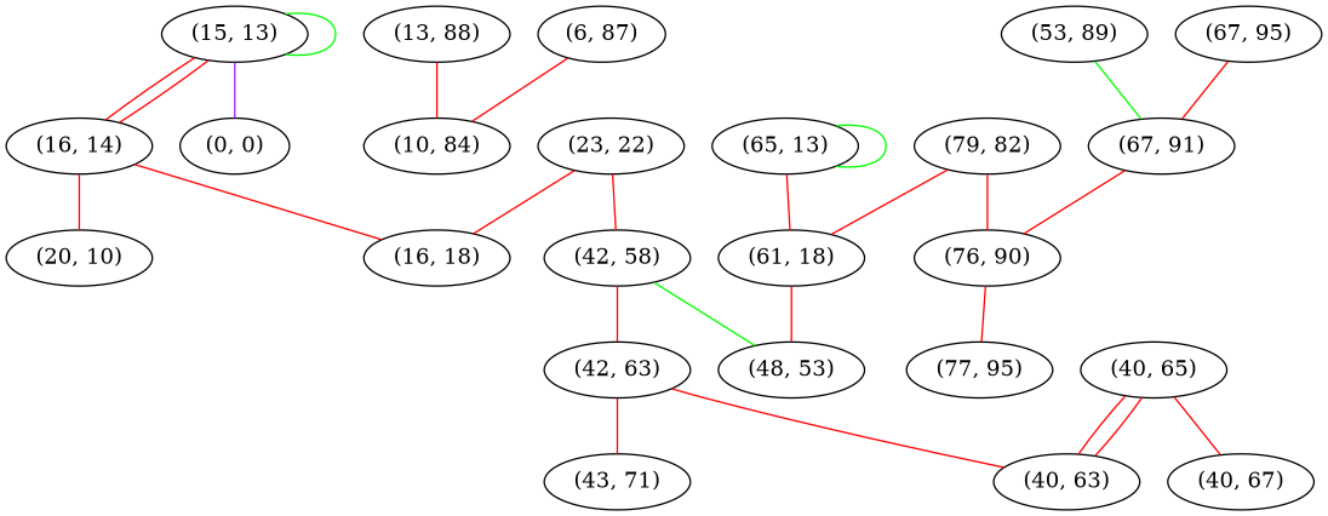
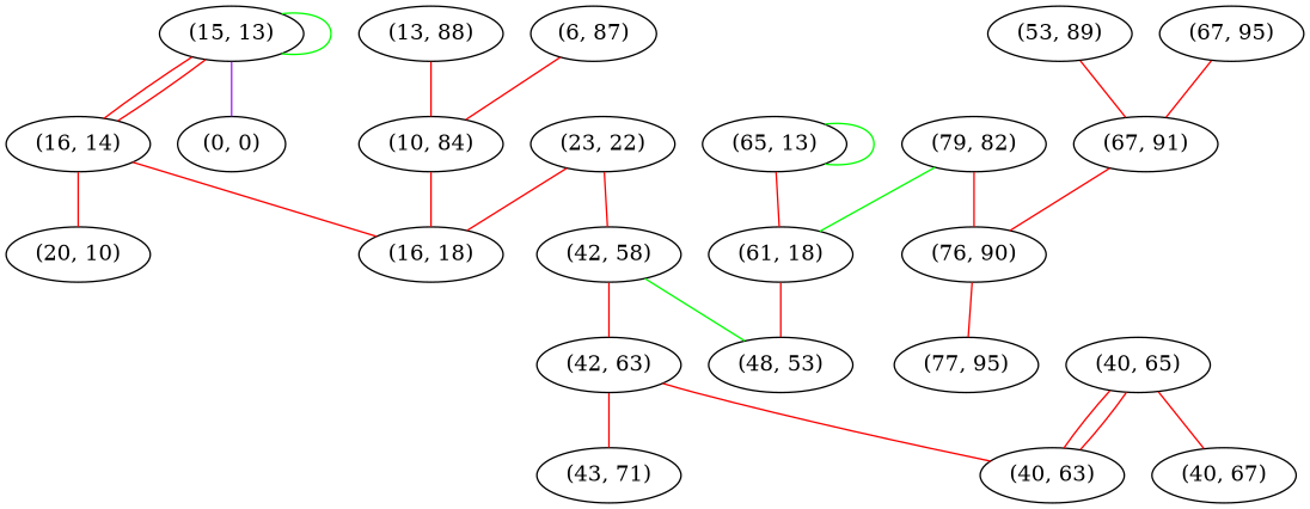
  graph {
    edge [color=red weight=1]
    "(15, 13)"
    "(16, 14)"
    "(0, 0)"
    "(16, 18)"
    "(20, 10)"
    "(13, 88)"
    "(10, 84)"
    "(53, 89)"
    "(67, 91)"
    "(76, 90)"
    "(40, 65)"
    "(40, 67)"
    "(40, 63)"
    "(65, 13)"
    "(61, 18)"
    "(48, 53)"
    "(23, 22)"
    "(42, 58)"
    "(42, 63)"
    "(6, 87)"
    "(43, 71)"
    "(67, 95)"
    "(79, 82)"
    "(77, 95)"
    "(15, 13)" -- "(15, 13)" [color=green weight=2]
    "(15, 13)" -- "(16, 14)"
    "(15, 13)" -- "(16, 14)"
    "(15, 13)" -- "(0, 0)" [color=purple weight=4]
    "(16, 14)" -- "(16, 18)"
    "(16, 14)" -- "(20, 10)"
    "(13, 88)" -- "(10, 84)"
-   "(53, 89)" -- "(67, 91)" [color=green]
+   "(10, 84)" -- "(16, 18)"
+   "(53, 89)" -- "(67, 91)"
    "(67, 91)" -- "(76, 90)"
    "(76, 90)" -- "(77, 95)"
    "(40, 65)" -- "(40, 67)"
    "(40, 65)" -- "(40, 63)"
    "(40, 65)" -- "(40, 63)"
    "(65, 13)" -- "(65, 13)" [color=green weight=2]
    "(65, 13)" -- "(61, 18)"
    "(61, 18)" -- "(48, 53)"
    "(23, 22)" -- "(16, 18)"
    "(23, 22)" -- "(42, 58)"
    "(42, 58)" -- "(48, 53)" [color=green]
    "(42, 58)" -- "(42, 63)"
    "(42, 63)" -- "(40, 63)"
    "(42, 63)" -- "(43, 71)"
    "(6, 87)" -- "(10, 84)"
    "(67, 95)" -- "(67, 91)"
    "(79, 82)" -- "(76, 90)"
-   "(79, 82)" -- "(61, 18)"
+   "(79, 82)" -- "(61, 18)" [color=green]
  }
